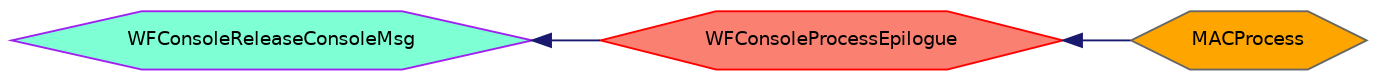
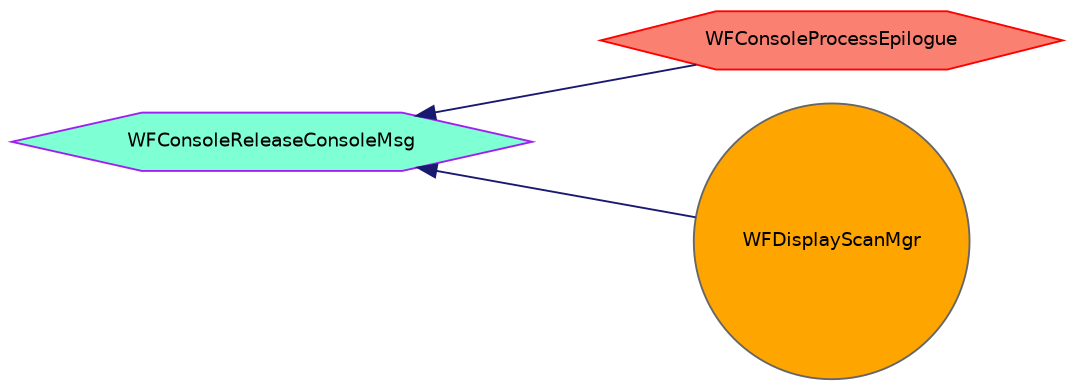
  digraph {
    rankdir=LR
    node [color=gray40 fillcolor=orange fontname=Helvetica fontsize=10 shape=hexagon style=filled]
    edge [color=midnightblue dir=back fontname=Helvetica fontsize=10 labelfontname=Helvetica labelfontsize=10 style=solid]
    n1 [color=purple fillcolor=aquamarine fontcolor=black height=0.2 label=WFConsoleReleaseConsoleMsg width=0.4]
    n2 [color=red fillcolor=salmon height=0.2 label=WFConsoleProcessEpilogue width=0.4]
-   n4 [height=0.2 label=MACProcess width=0.4]
+   n3 [height=0.2 label=WFDisplayScanMgr shape=circle width=0.4]
    n1 -> n2
-   n2 -> n4
+   n1 -> n3
  }
